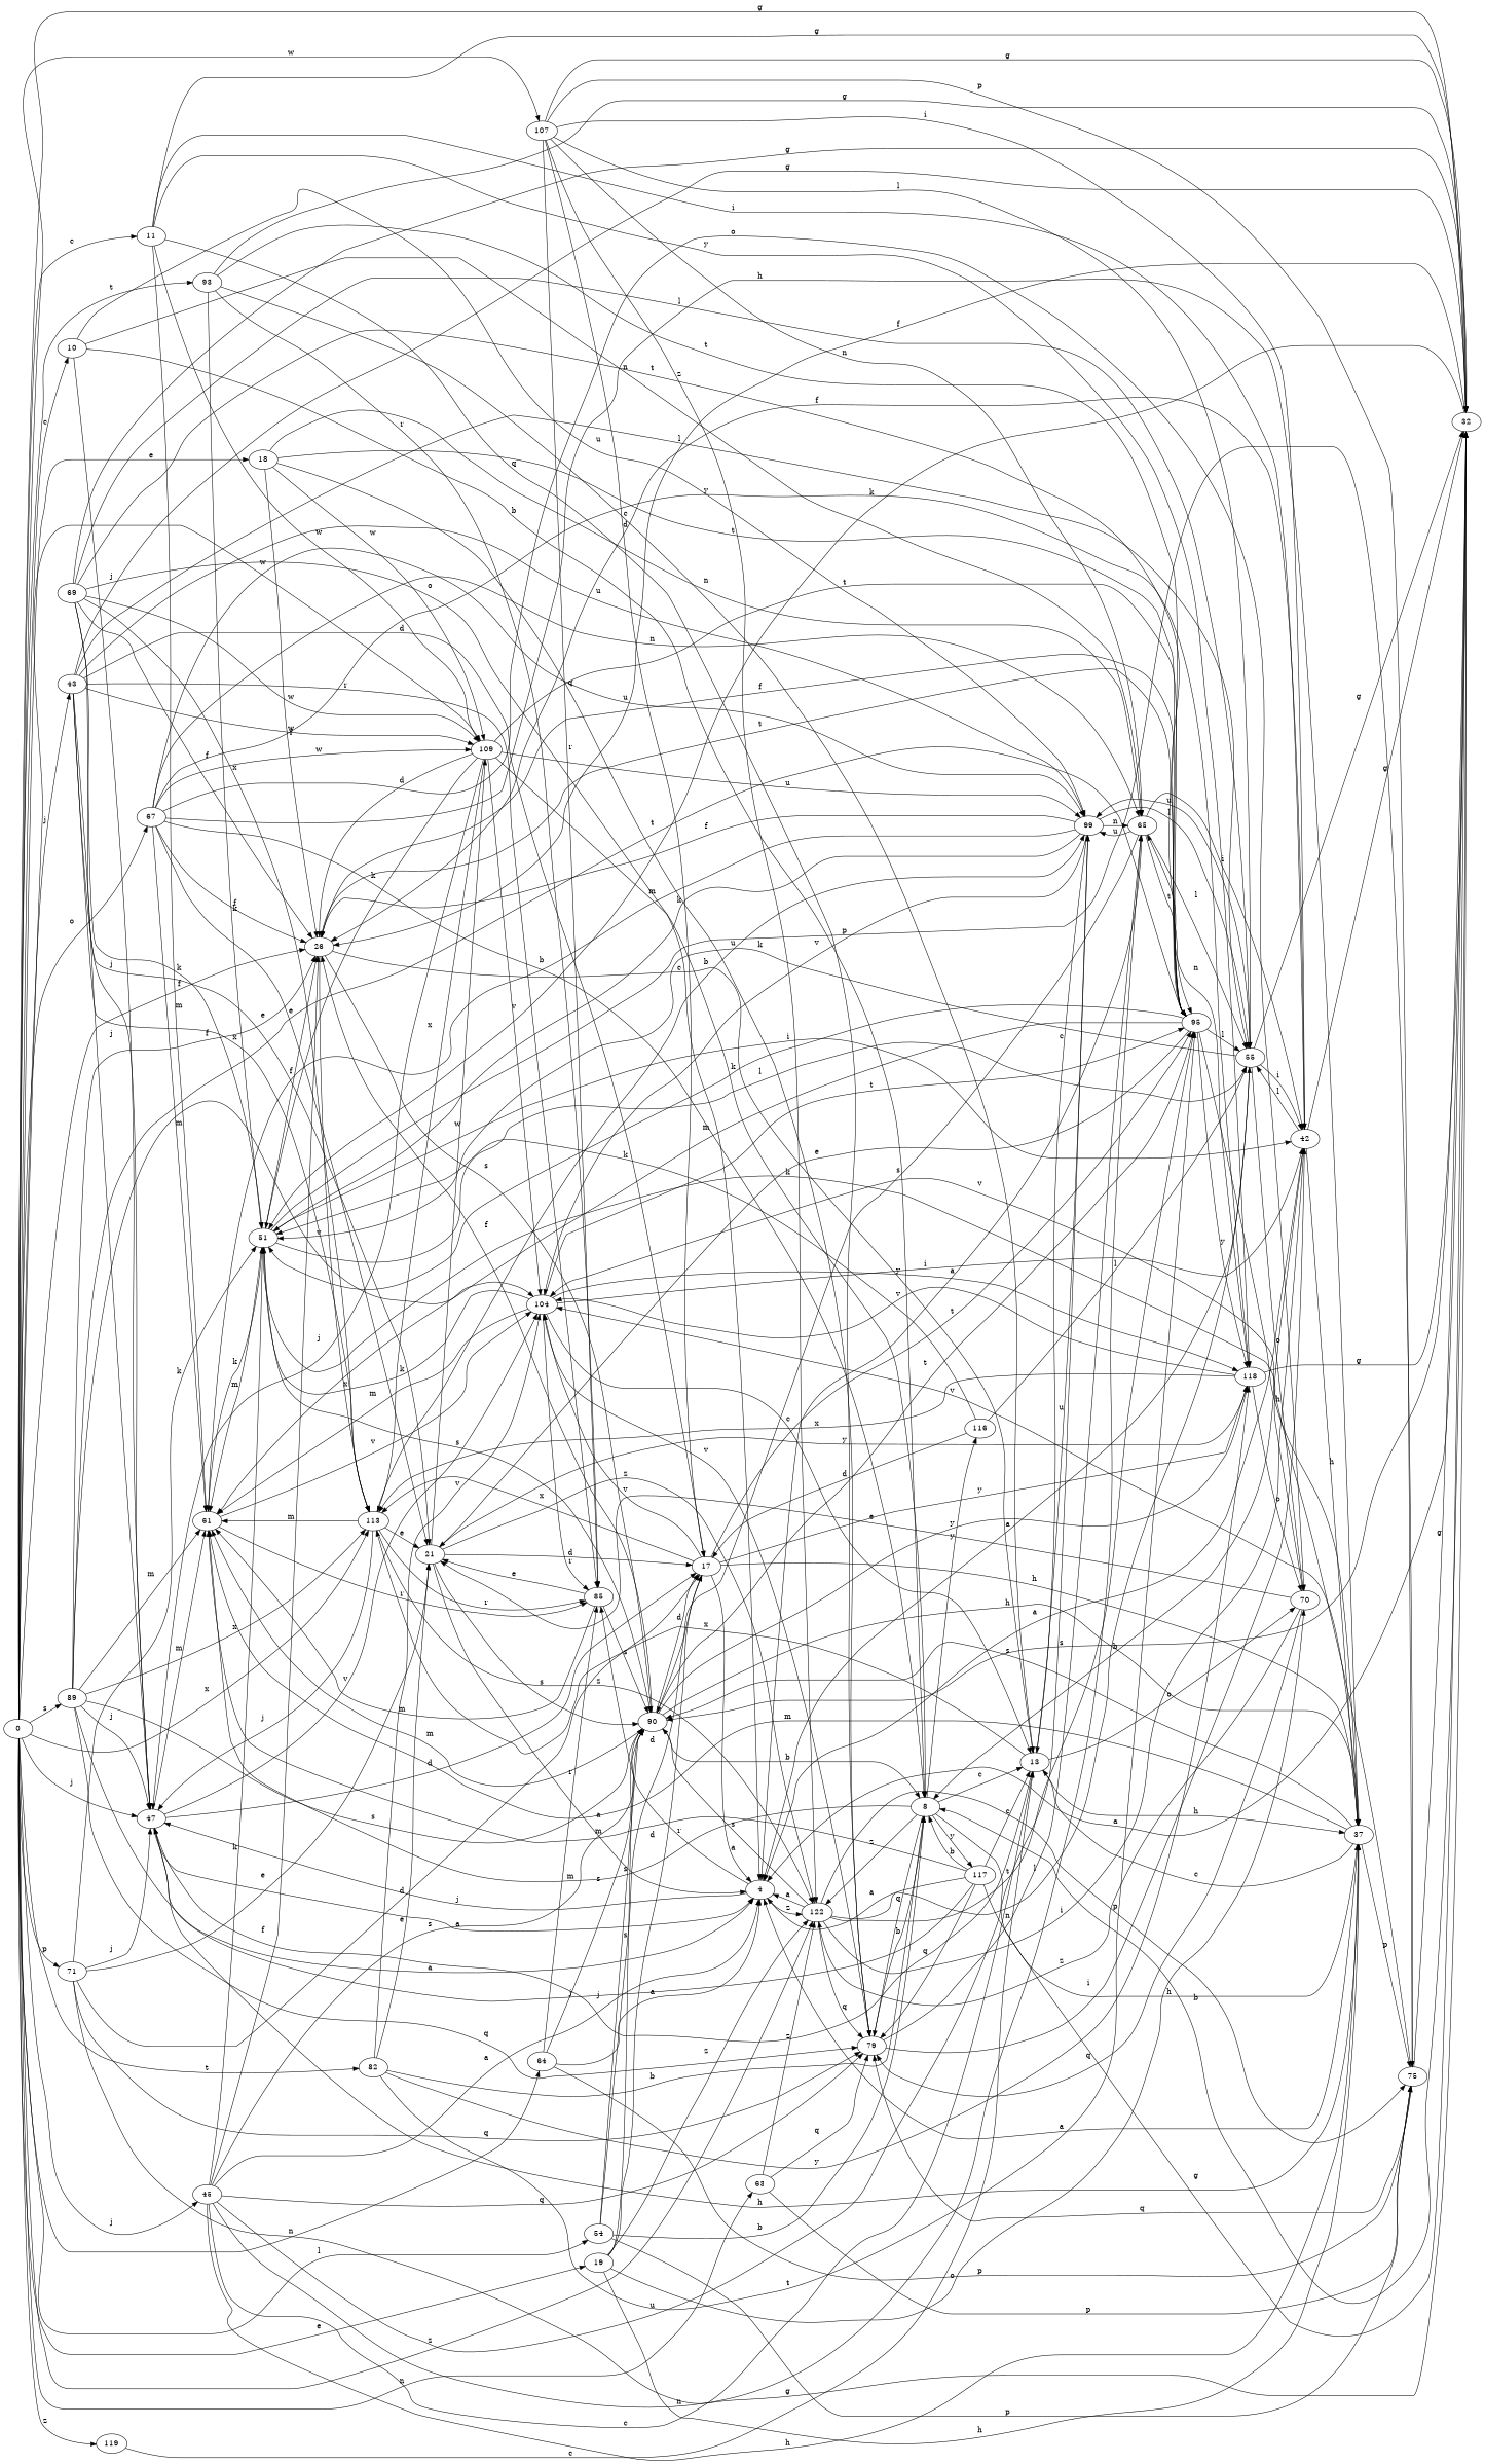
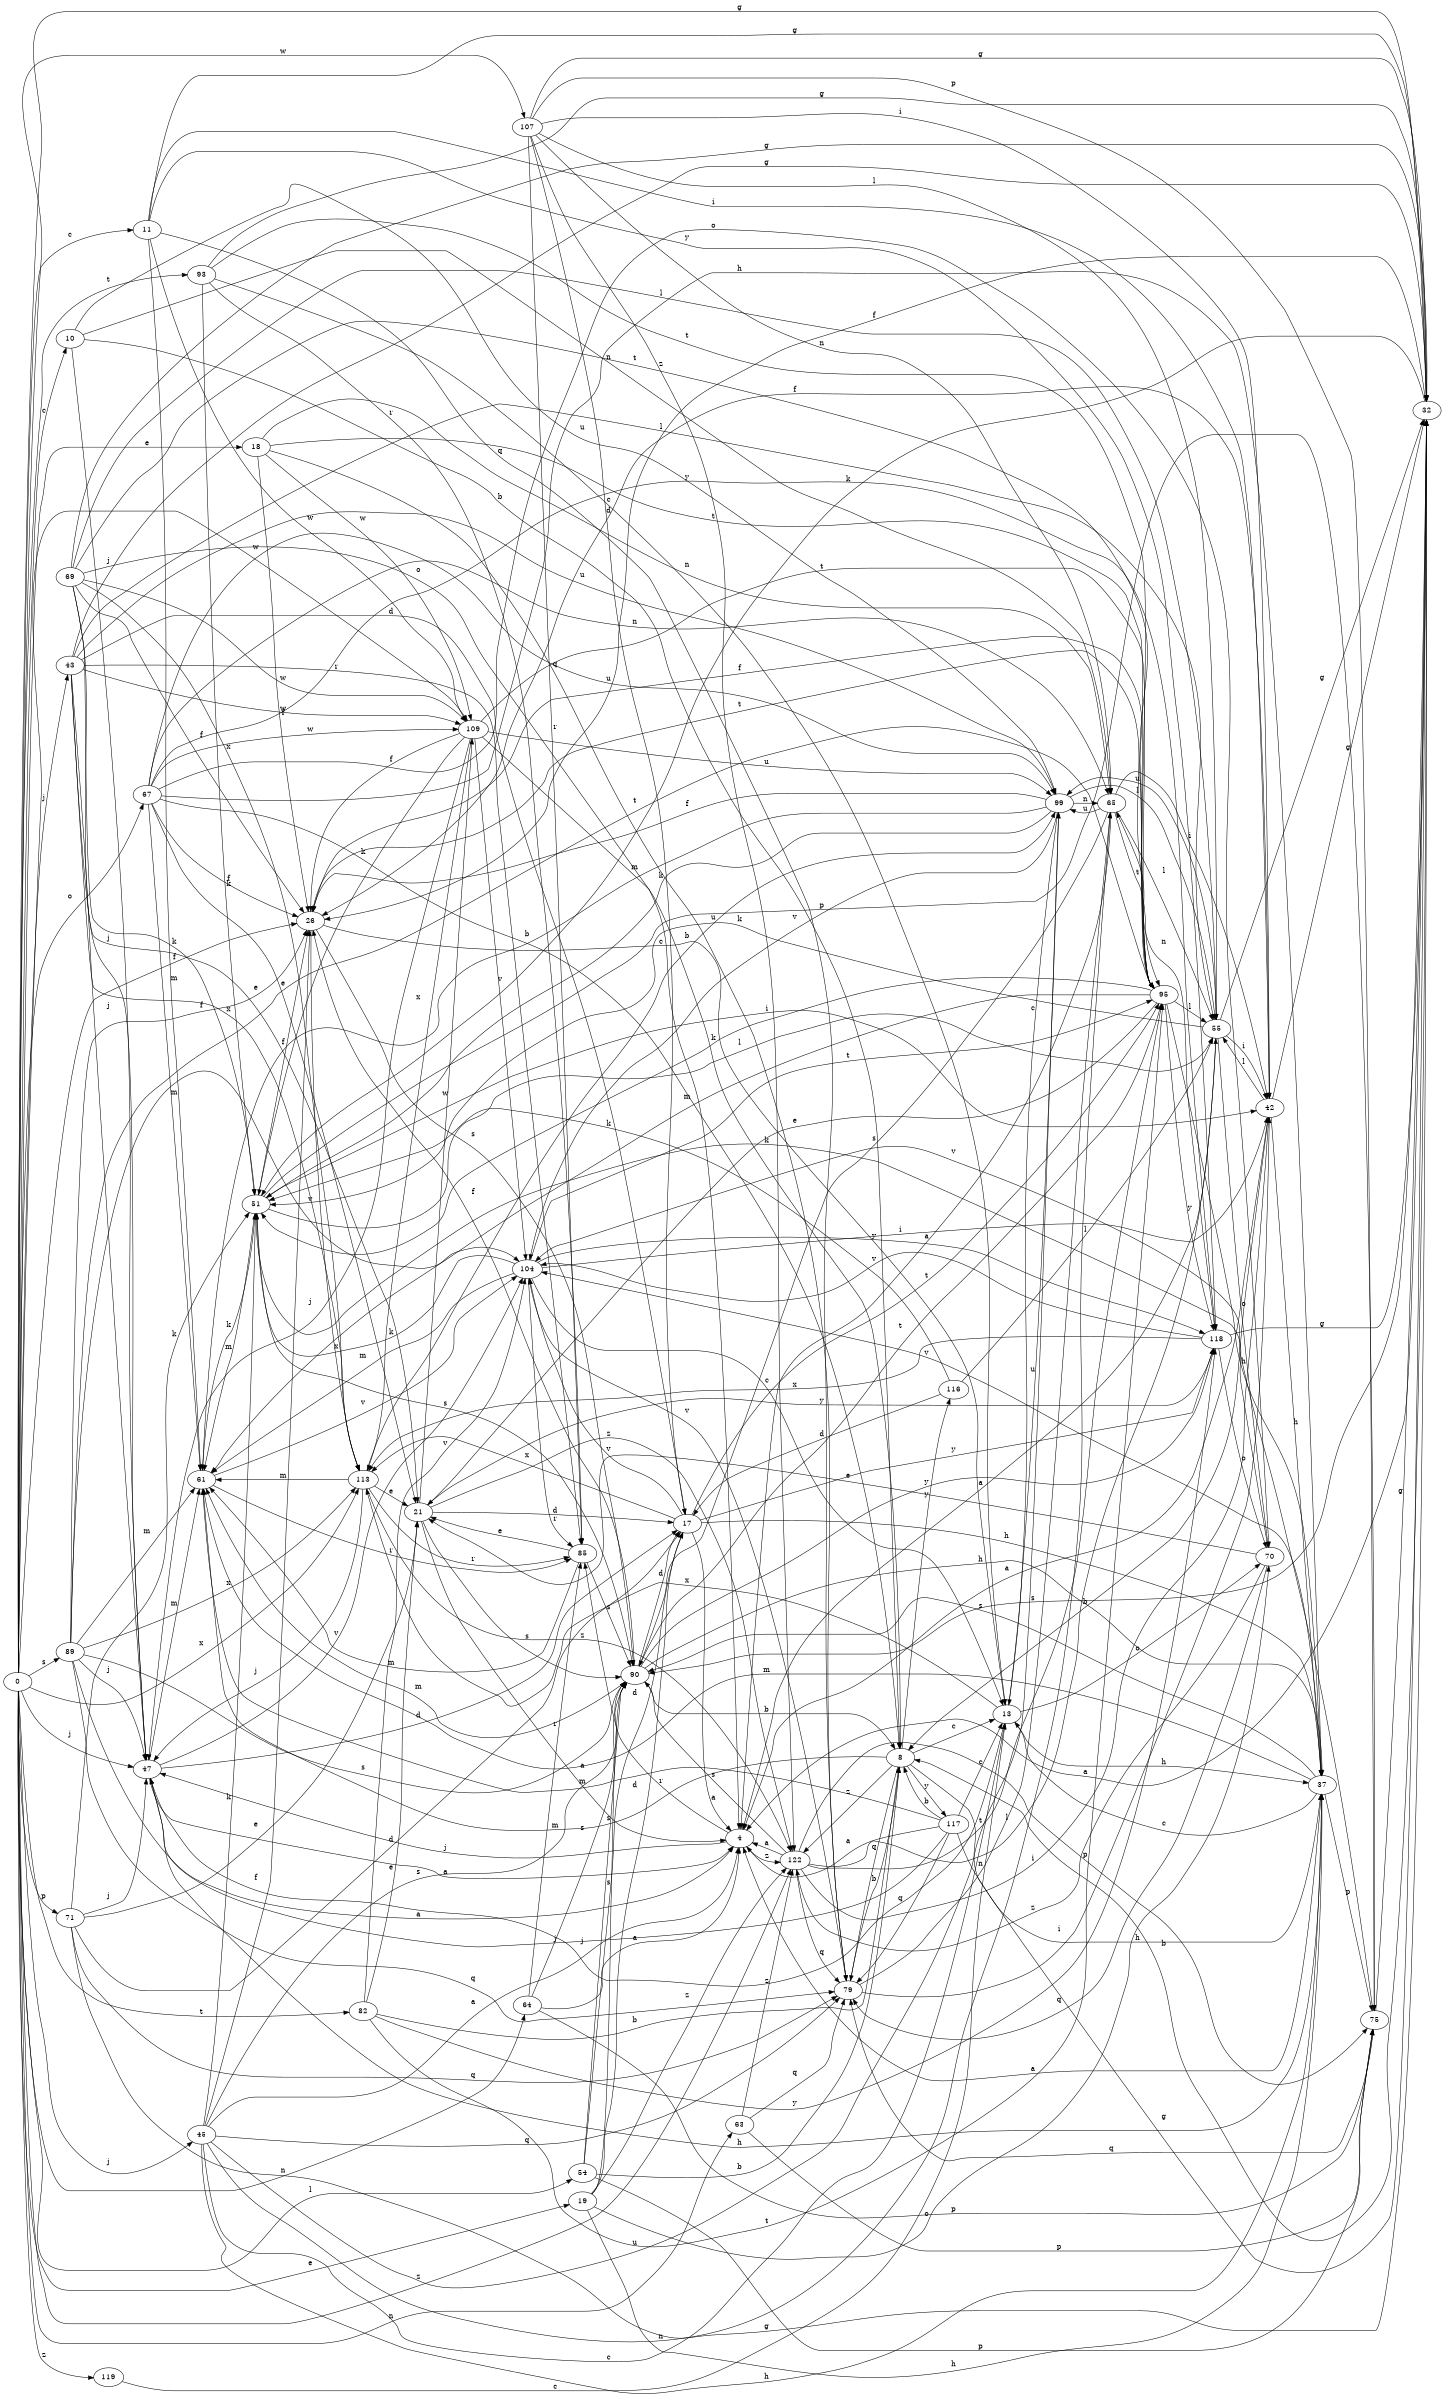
  strict digraph {
    rankdir=LR
    0
    10
    11
    18
    19
    26
    32
    43
    45
    47
    54
    63
    64
    67
    71
    89
    n17 [label=82]
    93
    107
    109
    113
    119
    122
    8
    65
    99
    61
    79
    42
    118
    95
    37
    70
    17
    90
    13
    4
    51
    85
    21
    55
    104
    75
    69
    116
    117
    0 -> 10 [label=c]
    0 -> 11 [label=c]
    0 -> 18 [label=e]
    0 -> 19 [label=e]
    0 -> 26 [label=f]
    0 -> 32 [label=g]
    0 -> 43 [label=j]
    0 -> 45 [label=j]
    0 -> 47 [label=j]
    0 -> 54 [label=l]
    0 -> 63 [label=n]
    0 -> 64 [label=n]
    0 -> 67 [label=o]
    0 -> 71 [label=p]
    0 -> 89 [label=s]
    0 -> n17 [label=t]
    0 -> 93 [label=t]
    0 -> 107 [label=w]
    0 -> 109 [label=w]
    0 -> 113 [label=x]
    0 -> 119 [label=z]
    0 -> 122 [label=z]
    10 -> 47 [label=j]
    10 -> 8 [label=b]
    10 -> 65 [label=n]
    10 -> 99 [label=u]
    11 -> 32 [label=g]
    11 -> 109 [label=w]
    11 -> 61 [label=m]
    11 -> 79 [label=q]
    11 -> 42 [label=i]
    11 -> 118 [label=y]
    18 -> 26 [label=f]
    18 -> 109 [label=w]
    18 -> 65 [label=n]
    18 -> 79 [label=q]
    18 -> 95 [label=t]
    19 -> 122 [label=z]
    19 -> 37 [label=h]
    19 -> 70 [label=o]
    19 -> 17 [label=d]
    19 -> 90 [label=s]
    26 -> 113 [label=x]
    26 -> 95 [label=t]
    26 -> 90 [label=s]
    26 -> 13 [label=c]
    32 -> 26 [label=f]
    32 -> 8 [label=b]
    32 -> 90 [label=s]
    32 -> 4 [label=a]
    32 -> 51 [label=k]
    43 -> 32 [label=g]
    43 -> 47 [label=j]
    43 -> 109 [label=w]
    43 -> 113 [label=x]
    43 -> 99 [label=u]
    43 -> 17 [label=d]
    43 -> 85 [label=r]
    43 -> 21 [label=e]
    43 -> 55 [label=l]
    45 -> 26 [label=f]
    45 -> 65 [label=n]
    45 -> 99 [label=u]
    45 -> 79 [label=q]
    45 -> 37 [label=h]
    45 -> 90 [label=s]
    45 -> 13 [label=c]
    45 -> 4 [label=a]
    45 -> 51 [label=k]
    47 -> 61 [label=m]
    47 -> 37 [label=h]
    47 -> 17 [label=d]
    47 -> 4 [label=a]
    47 -> 104 [label=v]
    54 -> 8 [label=b]
    54 -> 17 [label=d]
    54 -> 90 [label=s]
    54 -> 75 [label=p]
    63 -> 122 [label=z]
    63 -> 79 [label=q]
    63 -> 75 [label=p]
    64 -> 90 [label=s]
    64 -> 4 [label=a]
    64 -> 85 [label=r]
    64 -> 75 [label=p]
    67 -> 26 [label=f]
    67 -> 109 [label=w]
    67 -> 8 [label=b]
    67 -> 65 [label=n]
    67 -> 99 [label=u]
    67 -> 61 [label=m]
    67 -> 118 [label=y]
    67 -> 37 [label=h]
    67 -> 70 [label=o]
    67 -> 21 [label=e]
    71 -> 32 [label=g]
    71 -> 47 [label=j]
    71 -> 79 [label=q]
    71 -> 17 [label=d]
    71 -> 51 [label=k]
    71 -> 21 [label=e]
    89 -> 26 [label=f]
    89 -> 47 [label=j]
    89 -> 113 [label=x]
    89 -> 61 [label=m]
    89 -> 79 [label=q]
    89 -> 95 [label=t]
    89 -> 90 [label=s]
    89 -> 4 [label=a]
    89 -> 104 [label=v]
    n17 -> 8 [label=b]
    n17 -> 118 [label=y]
    n17 -> 95 [label=t]
    n17 -> 21 [label=e]
    n17 -> 104 [label=v]
    93 -> 32 [label=g]
    93 -> 95 [label=t]
    93 -> 13 [label=c]
    93 -> 51 [label=k]
    93 -> 85 [label=r]
    107 -> 32 [label=g]
    107 -> 122 [label=z]
    107 -> 65 [label=n]
    107 -> 42 [label=i]
    107 -> 17 [label=d]
    107 -> 85 [label=r]
    107 -> 55 [label=l]
    107 -> 75 [label=p]
-   109 -> 26 [label=d]
+   109 -> 26 [label=f]
    109 -> 47 [label=j]
    109 -> 113 [label=x]
    109 -> 8 [label=b]
    109 -> 99 [label=u]
    109 -> 95 [label=t]
    109 -> 51 [label=k]
    109 -> 104 [label=v]
    113 -> 47 [label=j]
    113 -> 122 [label=z]
    113 -> 99 [label=u]
    113 -> 61 [label=m]
    113 -> 85 [label=r]
    113 -> 21 [label=e]
    119 -> 13 [label=c]
    122 -> 79 [label=q]
    122 -> 42 [label=i]
    122 -> 95 [label=t]
    122 -> 90 [label=s]
    122 -> 4 [label=a]
    122 -> 55 [label=l]
    122 -> 75 [label=p]
    8 -> 32 [label=g]
    8 -> 122 [label=z]
    8 -> 61 [label=m]
    8 -> 79 [label=q]
    8 -> 13 [label=c]
    8 -> 116 [label=y]
    8 -> 117 [label=y]
    65 -> 99 [label=u]
    65 -> 42 [label=i]
    65 -> 95 [label=t]
    65 -> 90 [label=s]
    65 -> 4 [label=a]
    65 -> 55 [label=l]
    99 -> 26 [label=f]
    99 -> 65 [label=n]
    99 -> 61 [label=m]
    99 -> 13 [label=c]
    99 -> 51 [label=k]
    99 -> 55 [label=l]
    99 -> 104 [label=v]
    61 -> 51 [label=k]
    61 -> 85 [label=r]
    61 -> 104 [label=v]
    79 -> 8 [label=b]
    79 -> 65 [label=n]
    79 -> 42 [label=i]
    79 -> 104 [label=v]
    42 -> 26 [label=f]
    42 -> 32 [label=g]
    42 -> 8 [label=b]
    42 -> 37 [label=h]
    42 -> 4 [label=a]
    42 -> 55 [label=l]
    118 -> 32 [label=g]
    118 -> 113 [label=x]
    118 -> 65 [label=n]
    118 -> 70 [label=o]
    118 -> 104 [label=v]
    95 -> 26 [label=f]
    95 -> 61 [label=m]
    95 -> 118 [label=y]
    95 -> 37 [label=h]
    95 -> 51 [label=k]
    95 -> 21 [label=e]
    95 -> 55 [label=l]
    37 -> 61 [label=m]
    37 -> 90 [label=s]
    37 -> 13 [label=c]
    37 -> 4 [label=a]
    37 -> 104 [label=v]
    37 -> 75 [label=p]
    70 -> 122 [label=z]
    70 -> 79 [label=q]
    70 -> 51 [label=k]
    70 -> 21 [label=e]
    17 -> 113 [label=x]
    17 -> 118 [label=y]
    17 -> 95 [label=t]
    17 -> 37 [label=h]
    17 -> 4 [label=a]
    17 -> 104 [label=v]
    90 -> 26 [label=f]
    90 -> 8 [label=b]
    90 -> 61 [label=m]
    90 -> 118 [label=y]
    90 -> 95 [label=t]
    90 -> 37 [label=h]
    90 -> 17 [label=d]
    13 -> 47 [label=j]
    13 -> 113 [label=x]
    13 -> 99 [label=u]
    13 -> 37 [label=h]
    13 -> 70 [label=o]
    4 -> 47 [label=j]
    4 -> 122 [label=z]
    4 -> 85 [label=r]
    51 -> 26 [label=f]
    51 -> 61 [label=m]
    51 -> 42 [label=i]
    51 -> 90 [label=s]
    51 -> 55 [label=l]
    51 -> 75 [label=p]
    85 -> 61 [label=m]
    85 -> 90 [label=s]
    85 -> 21 [label=e]
    21 -> 109 [label=w]
    21 -> 122 [label=z]
    21 -> 118 [label=y]
    21 -> 17 [label=d]
    21 -> 90 [label=s]
    21 -> 4 [label=a]
    55 -> 32 [label=g]
    55 -> 99 [label=u]
    55 -> 42 [label=i]
    55 -> 70 [label=o]
    55 -> 4 [label=a]
    55 -> 51 [label=k]
    104 -> 61 [label=m]
    104 -> 42 [label=i]
    104 -> 118 [label=y]
    104 -> 95 [label=t]
    104 -> 13 [label=c]
    104 -> 51 [label=k]
    104 -> 85 [label=r]
    75 -> 32 [label=g]
    75 -> 79 [label=q]
    75 -> 104 [label=v]
    69 -> 26 [label=f]
    69 -> 32 [label=g]
    69 -> 47 [label=j]
    69 -> 109 [label=w]
    69 -> 113 [label=x]
    69 -> 95 [label=t]
    69 -> 4 [label=o]
    69 -> 51 [label=k]
    69 -> 55 [label=l]
    116 -> 17 [label=d]
    116 -> 51 [label=k]
    116 -> 55 [label=l]
    117 -> 47 [label=j]
    117 -> 8 [label=b]
    117 -> 61 [label=m]
    117 -> 79 [label=q]
    117 -> 37 [label=h]
    117 -> 13 [label=c]
    117 -> 4 [label=a]
  }
